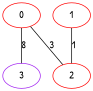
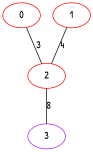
  graph {
    fontname="Patrick Hand"
    node [color=red fontname="Patrick Hand" weight=1]
    edge [fontname="Patrick Hand"]
    0
    2
    1
    3 [color=purple weight=4]
    0 -- 2 [label=3]
-   0 -- 3 [label=8]
-   1 -- 2 [label=1]
+   2 -- 3 [label=8]
+   1 -- 2 [label=4]
  }
